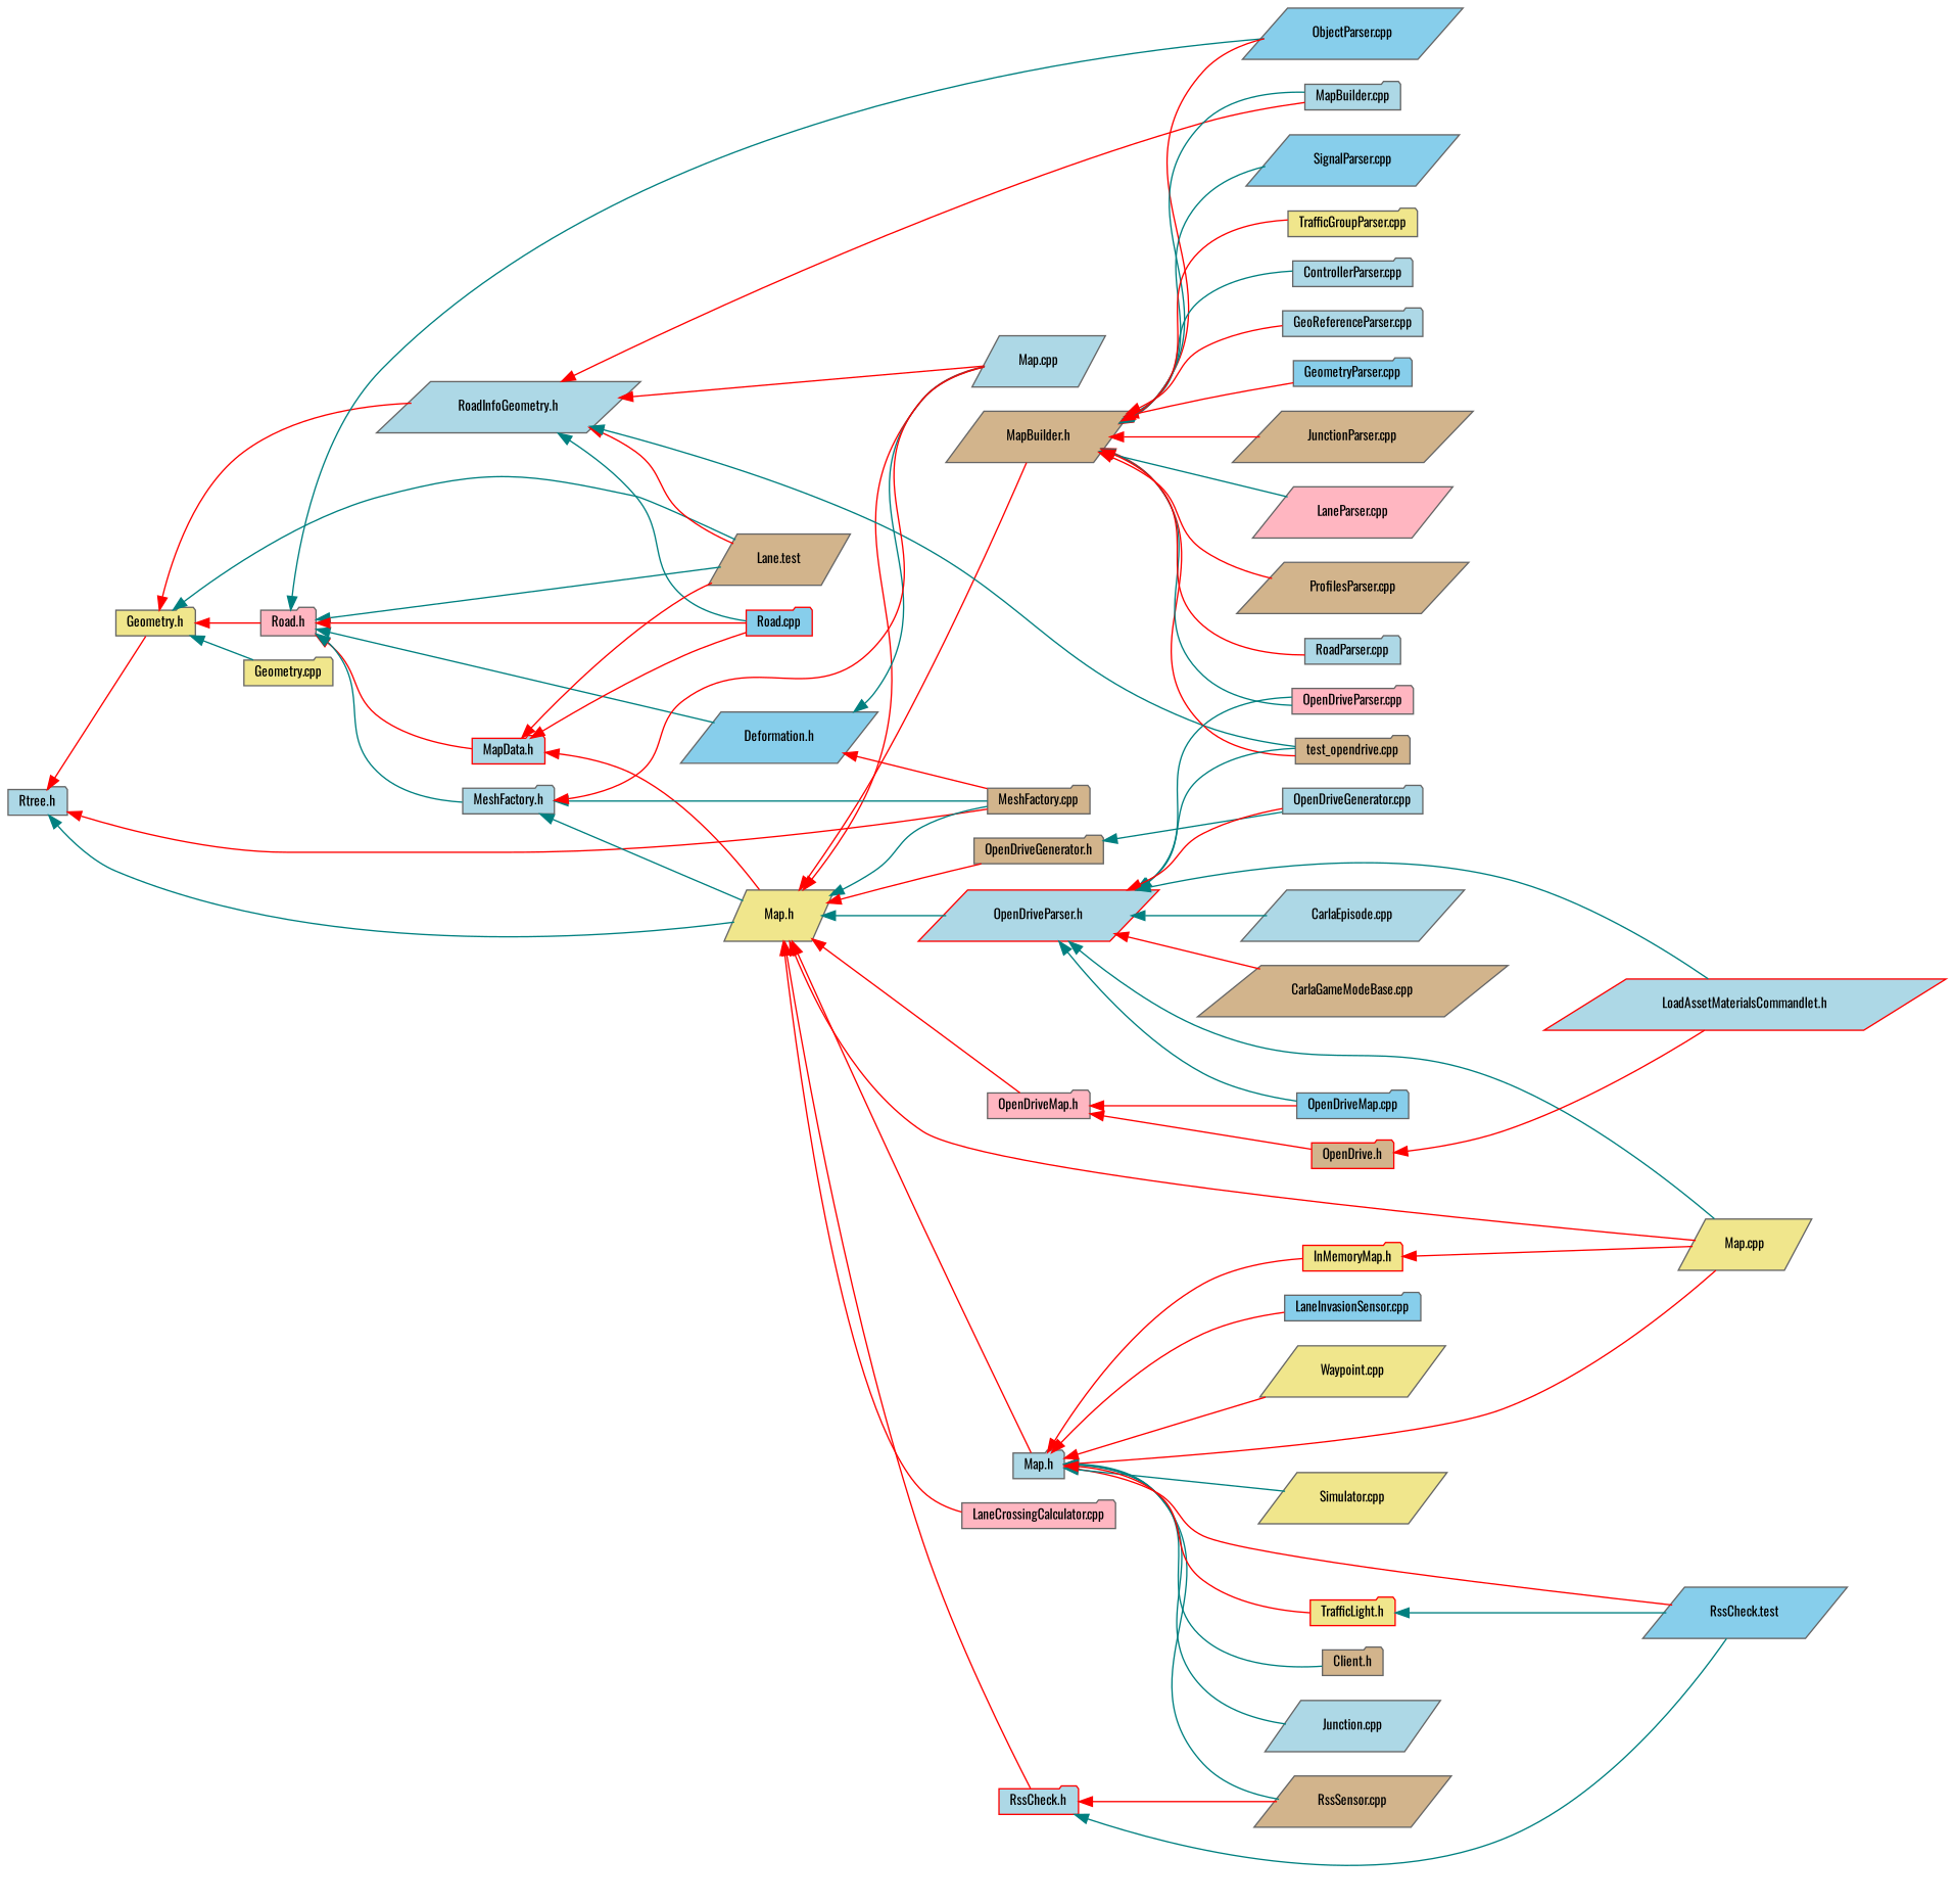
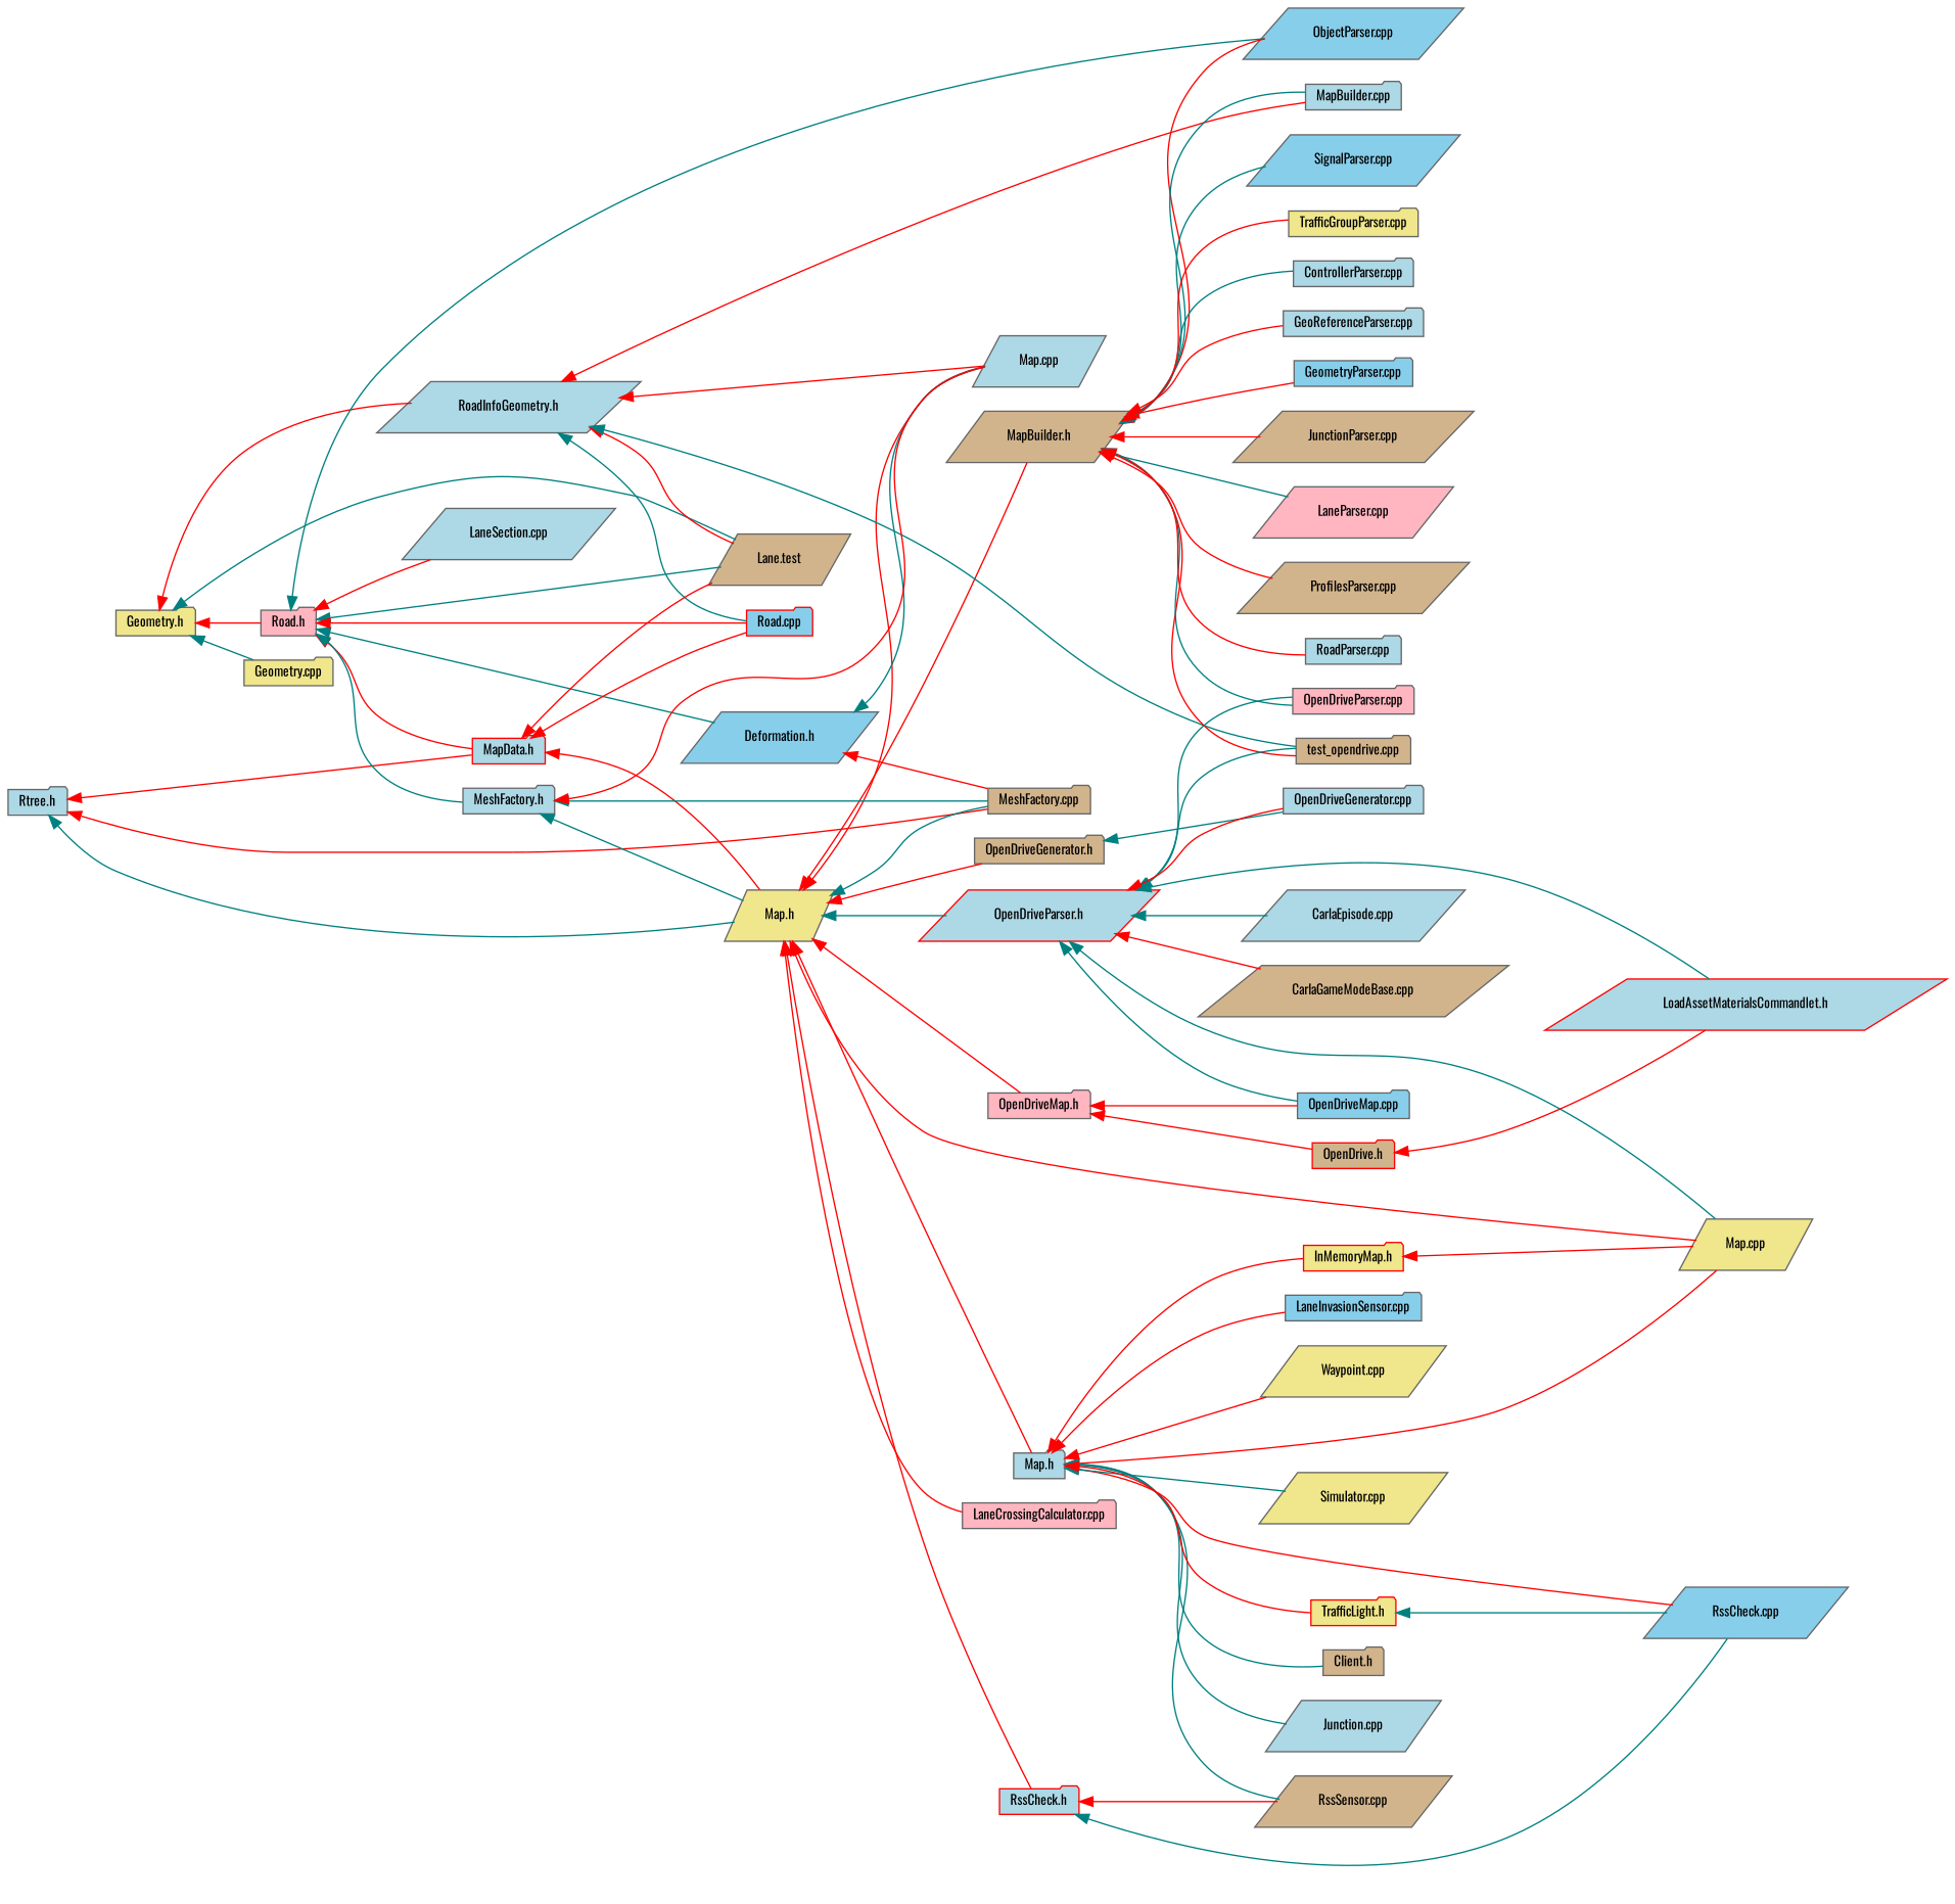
  digraph {
    fontname=Oswald
    rankdir=LR
    node [color=grey40 fillcolor=lightblue fontname=Oswald fontsize=10 shape=folder style=filled]
    edge [color=red dir=back fontname=Oswald fontsize=10 labelfontname=Helvetica labelfontsize=10 style=solid]
    n1 [color=gray40 fontcolor=black height=0.2 label="Rtree.h" width=0.4]
    n2 [fillcolor=khaki height=0.2 label="Geometry.h" width=0.4]
    n3 [fillcolor=tan height=0.2 label="MeshFactory.cpp" width=0.4]
    n4 [fillcolor=khaki height=0.2 label="Map.h" shape=parallelogram width=0.4]
    n5 [fillcolor=khaki height=0.2 label="Geometry.cpp" width=0.4]
    n6 [fillcolor=tan height=0.2 label="Lane.test" shape=parallelogram width=0.4]
    n7 [fillcolor=lightpink height=0.2 label="Road.h" width=0.4]
    n8 [height=0.2 label="RoadInfoGeometry.h" shape=parallelogram width=0.4]
    n9 [height=0.2 label="Map.cpp" shape=parallelogram width=0.4]
    n10 [fillcolor=lightpink height=0.2 label="LaneCrossingCalculator.cpp" width=0.4]
    n11 [fillcolor=khaki height=0.2 label="Map.cpp" shape=parallelogram width=0.4]
    n12 [height=0.2 label="Map.h" width=0.4]
    n13 [fillcolor=tan height=0.2 label="MapBuilder.h" shape=parallelogram width=0.4]
    n14 [fillcolor=tan height=0.2 label="OpenDriveGenerator.h" width=0.4]
    n15 [fillcolor=lightpink height=0.2 label="OpenDriveMap.h" width=0.4]
    n16 [color=red height=0.2 label="OpenDriveParser.h" shape=parallelogram width=0.4]
    n17 [color=red height=0.2 label="RssCheck.h" width=0.4]
    n18 [fillcolor=skyblue height=0.2 label="Deformation.h" shape=parallelogram width=0.4]
+   n19 [height=0.2 label="LaneSection.cpp" shape=parallelogram width=0.4]
    n20 [color=red height=0.2 label="MapData.h" width=0.4]
    n21 [fillcolor=skyblue height=0.2 label="ObjectParser.cpp" shape=parallelogram width=0.4]
    n22 [color=red fillcolor=skyblue height=0.2 label="Road.cpp" width=0.4]
    n23 [height=0.2 label="MeshFactory.h" width=0.4]
    n24 [height=0.2 label="MapBuilder.cpp" width=0.4]
    n25 [fillcolor=tan height=0.2 label="test_opendrive.cpp" width=0.4]
    n26 [fillcolor=tan height=0.2 label="Client.h" width=0.4]
    n27 [color=red fillcolor=khaki height=0.2 label="InMemoryMap.h" width=0.4]
    n28 [height=0.2 label="Junction.cpp" shape=parallelogram width=0.4]
    n29 [fillcolor=skyblue height=0.2 label="LaneInvasionSensor.cpp" width=0.4]
-   n30 [fillcolor=skyblue height=0.2 label="RssCheck.test" shape=parallelogram width=0.4]
+   n30 [fillcolor=skyblue height=0.2 label="RssCheck.cpp" shape=parallelogram width=0.4]
    n31 [fillcolor=tan height=0.2 label="RssSensor.cpp" shape=parallelogram width=0.4]
    n32 [fillcolor=khaki height=0.2 label="Simulator.cpp" shape=parallelogram width=0.4]
    n33 [color=red fillcolor=khaki height=0.2 label="TrafficLight.h" width=0.4]
    n34 [fillcolor=khaki height=0.2 label="Waypoint.cpp" shape=parallelogram width=0.4]
    n35 [height=0.2 label="ControllerParser.cpp" width=0.4]
    n36 [height=0.2 label="GeoReferenceParser.cpp" width=0.4]
    n37 [fillcolor=skyblue height=0.2 label="GeometryParser.cpp" width=0.4]
    n38 [fillcolor=tan height=0.2 label="JunctionParser.cpp" shape=parallelogram width=0.4]
    n39 [fillcolor=lightpink height=0.2 label="LaneParser.cpp" shape=parallelogram width=0.4]
    n40 [fillcolor=lightpink height=0.2 label="OpenDriveParser.cpp" width=0.4]
    n41 [fillcolor=tan height=0.2 label="ProfilesParser.cpp" shape=parallelogram width=0.4]
    n42 [height=0.2 label="RoadParser.cpp" width=0.4]
    n43 [fillcolor=skyblue height=0.2 label="SignalParser.cpp" shape=parallelogram width=0.4]
    n44 [fillcolor=khaki height=0.2 label="TrafficGroupParser.cpp" width=0.4]
    n45 [height=0.2 label="OpenDriveGenerator.cpp" width=0.4]
    n46 [color=red fillcolor=tan height=0.2 label="OpenDrive.h" width=0.4]
    n47 [fillcolor=skyblue height=0.2 label="OpenDriveMap.cpp" width=0.4]
    n48 [color=red height=0.2 label="LoadAssetMaterialsCommandlet.h" shape=parallelogram width=0.4]
    n49 [height=0.2 label="CarlaEpisode.cpp" shape=parallelogram width=0.4]
    n50 [fillcolor=tan height=0.2 label="CarlaGameModeBase.cpp" shape=parallelogram width=0.4]
-   n1 -> n2
+   n1 -> n20
    n1 -> n3
    n1 -> n4 [color=teal]
    n2 -> n5 [color=teal]
    n2 -> n6 [color=teal]
    n2 -> n7
    n2 -> n8
    n4 -> n3 [color=teal]
    n4 -> n9
    n4 -> n10
    n4 -> n11
    n4 -> n12
    n4 -> n13
    n4 -> n14
    n4 -> n15
    n4 -> n16 [color=teal]
    n4 -> n17
    n7 -> n6 [color=teal]
    n7 -> n18 [color=teal]
+   n7 -> n19
    n7 -> n20
    n7 -> n21 [color=teal]
    n7 -> n22
    n7 -> n23 [color=teal]
    n8 -> n6
    n8 -> n9
    n8 -> n22 [color=teal]
    n8 -> n24
    n8 -> n25 [color=teal]
    n12 -> n11
    n12 -> n26 [color=teal]
    n12 -> n27
    n12 -> n28 [color=teal]
    n12 -> n29
    n12 -> n30
    n12 -> n31 [color=teal]
    n12 -> n32 [color=teal]
    n12 -> n33
    n12 -> n34
    n13 -> n21
    n13 -> n24 [color=teal]
    n13 -> n25
    n13 -> n35 [color=teal]
    n13 -> n36
    n13 -> n37
    n13 -> n38
    n13 -> n39 [color=teal]
    n13 -> n40 [color=teal]
    n13 -> n41
    n13 -> n42
    n13 -> n43 [color=teal]
    n13 -> n44
    n14 -> n45 [color=teal]
    n15 -> n46
    n15 -> n47
    n16 -> n11 [color=teal]
    n16 -> n25 [color=teal]
    n16 -> n40 [color=teal]
    n16 -> n45
    n16 -> n47 [color=teal]
    n16 -> n48 [color=teal]
    n16 -> n49 [color=teal]
    n16 -> n50
    n17 -> n30 [color=teal]
    n17 -> n31
    n18 -> n3
    n18 -> n9 [color=teal]
    n20 -> n4
    n20 -> n6
    n20 -> n22
    n23 -> n3 [color=teal]
    n23 -> n4 [color=teal]
    n23 -> n9
    n27 -> n11
    n33 -> n30 [color=teal]
    n46 -> n48
  }
